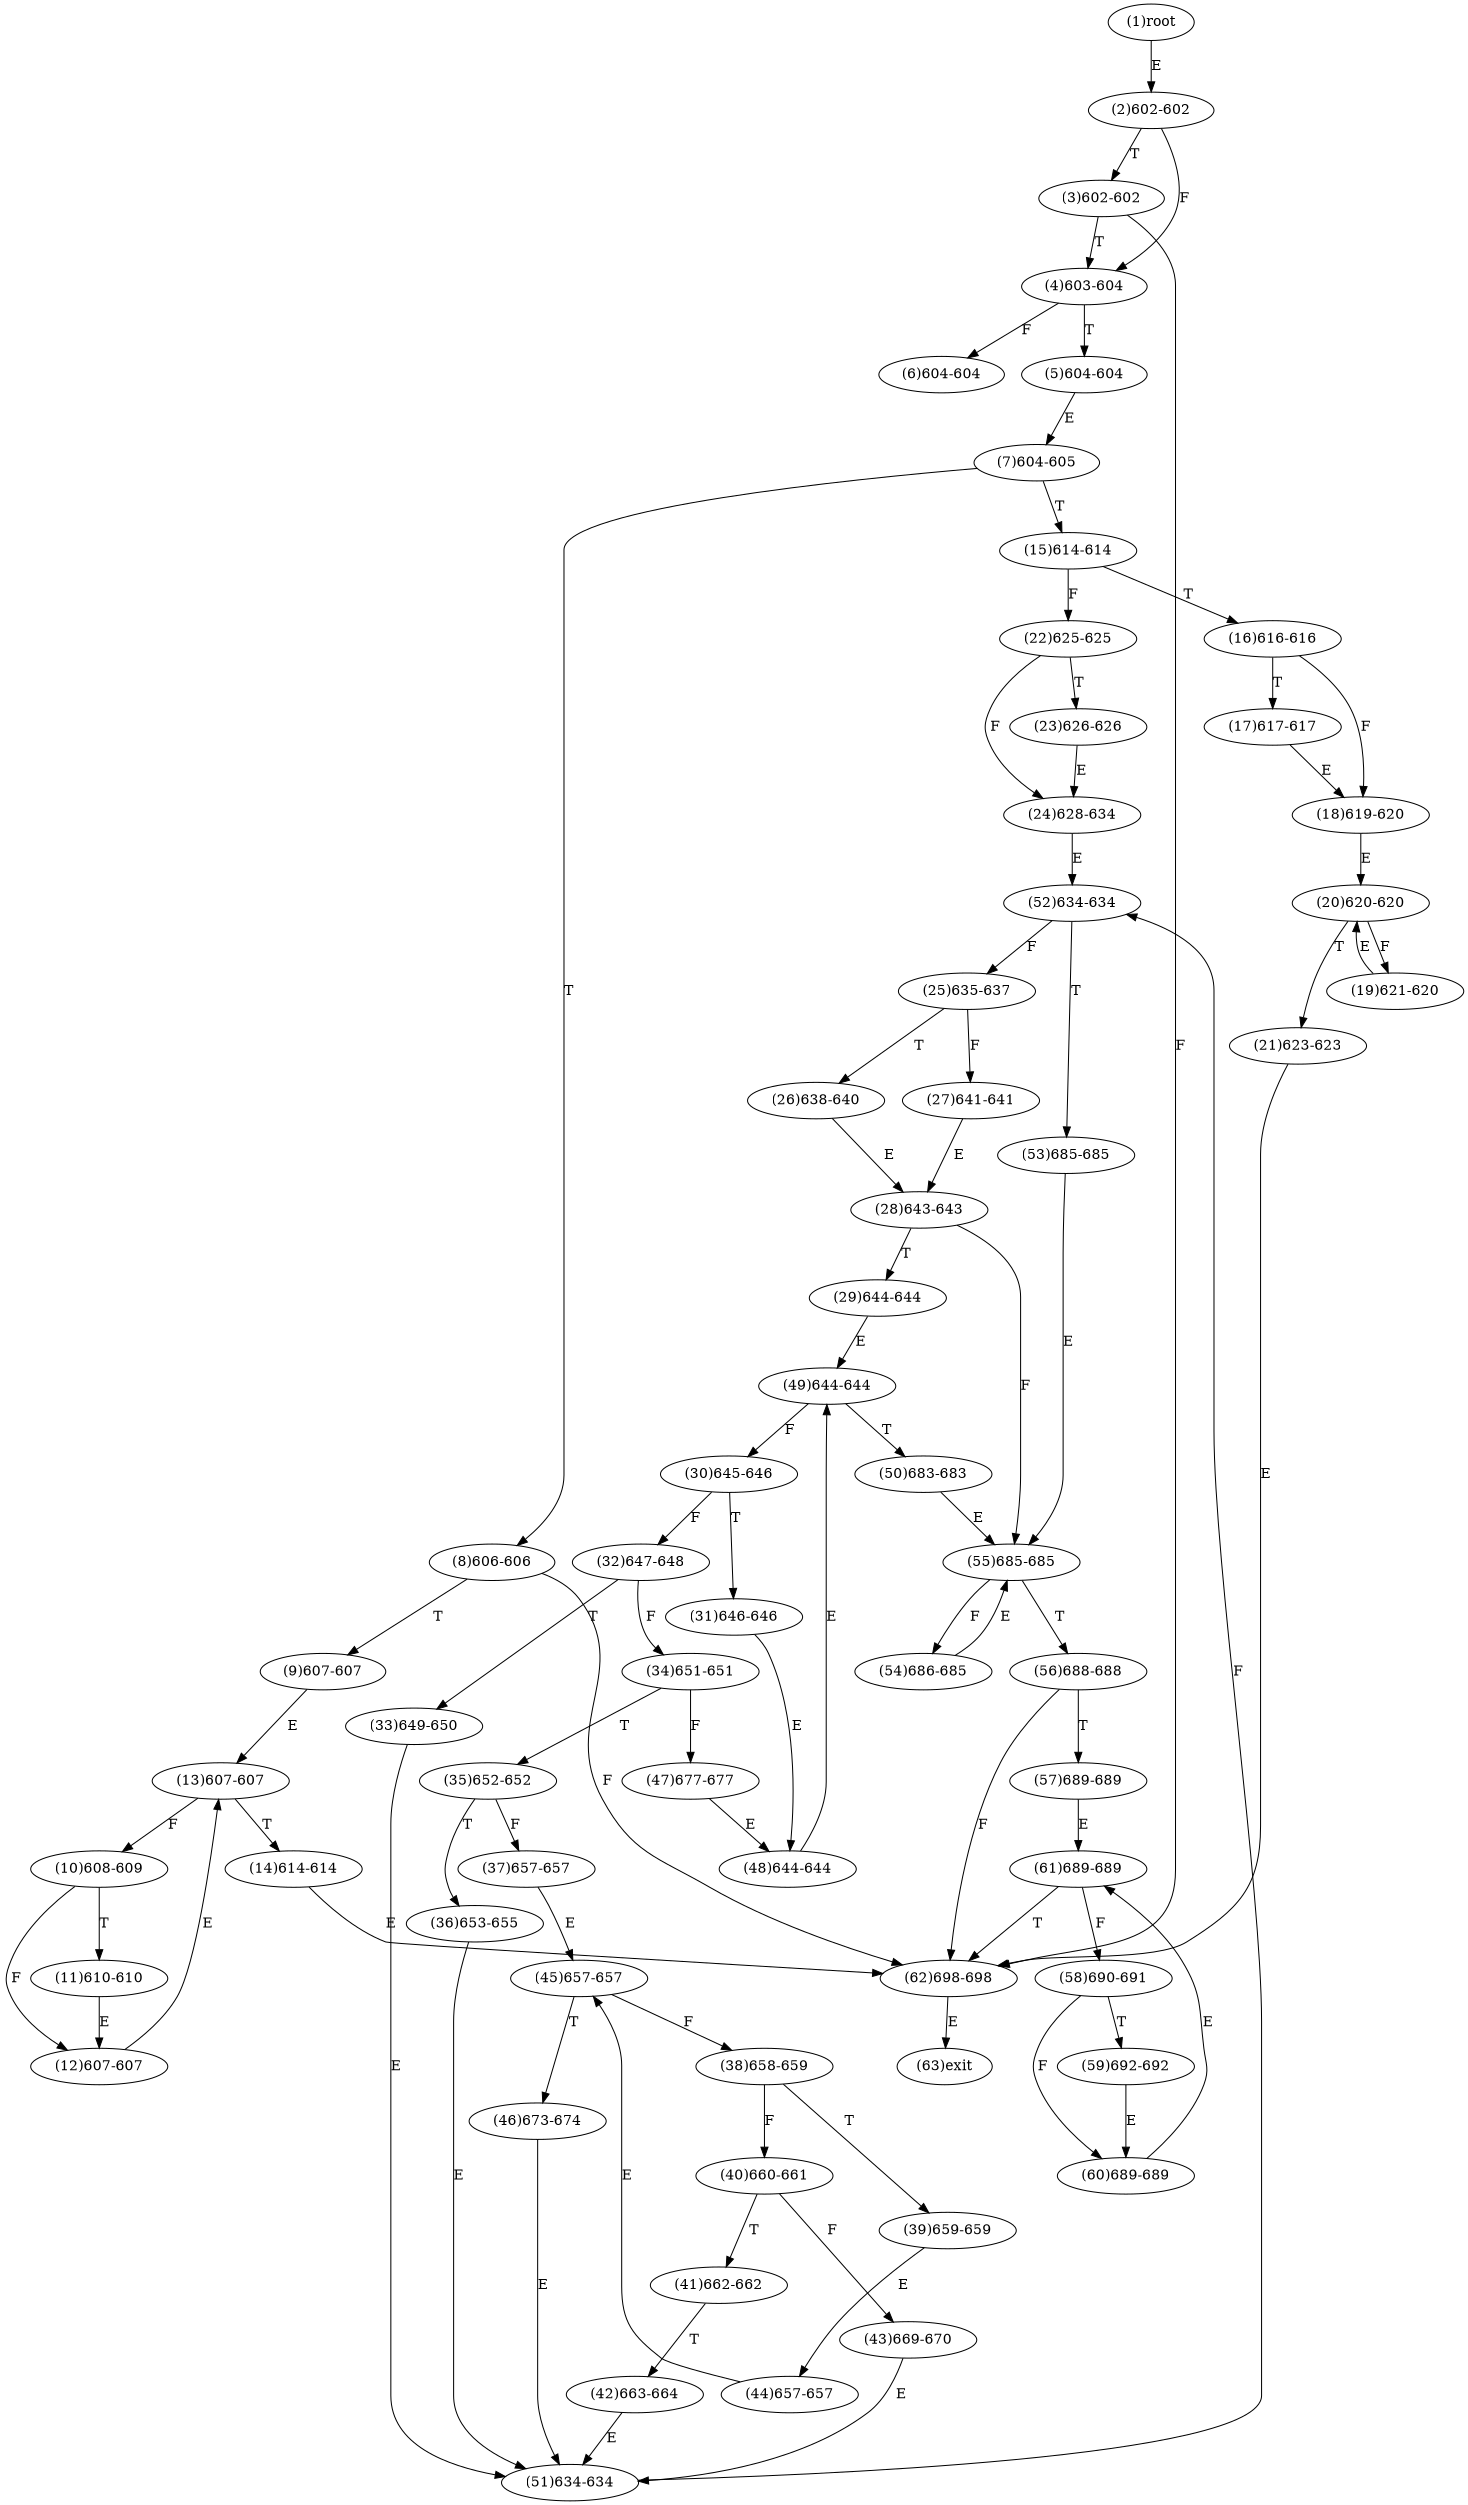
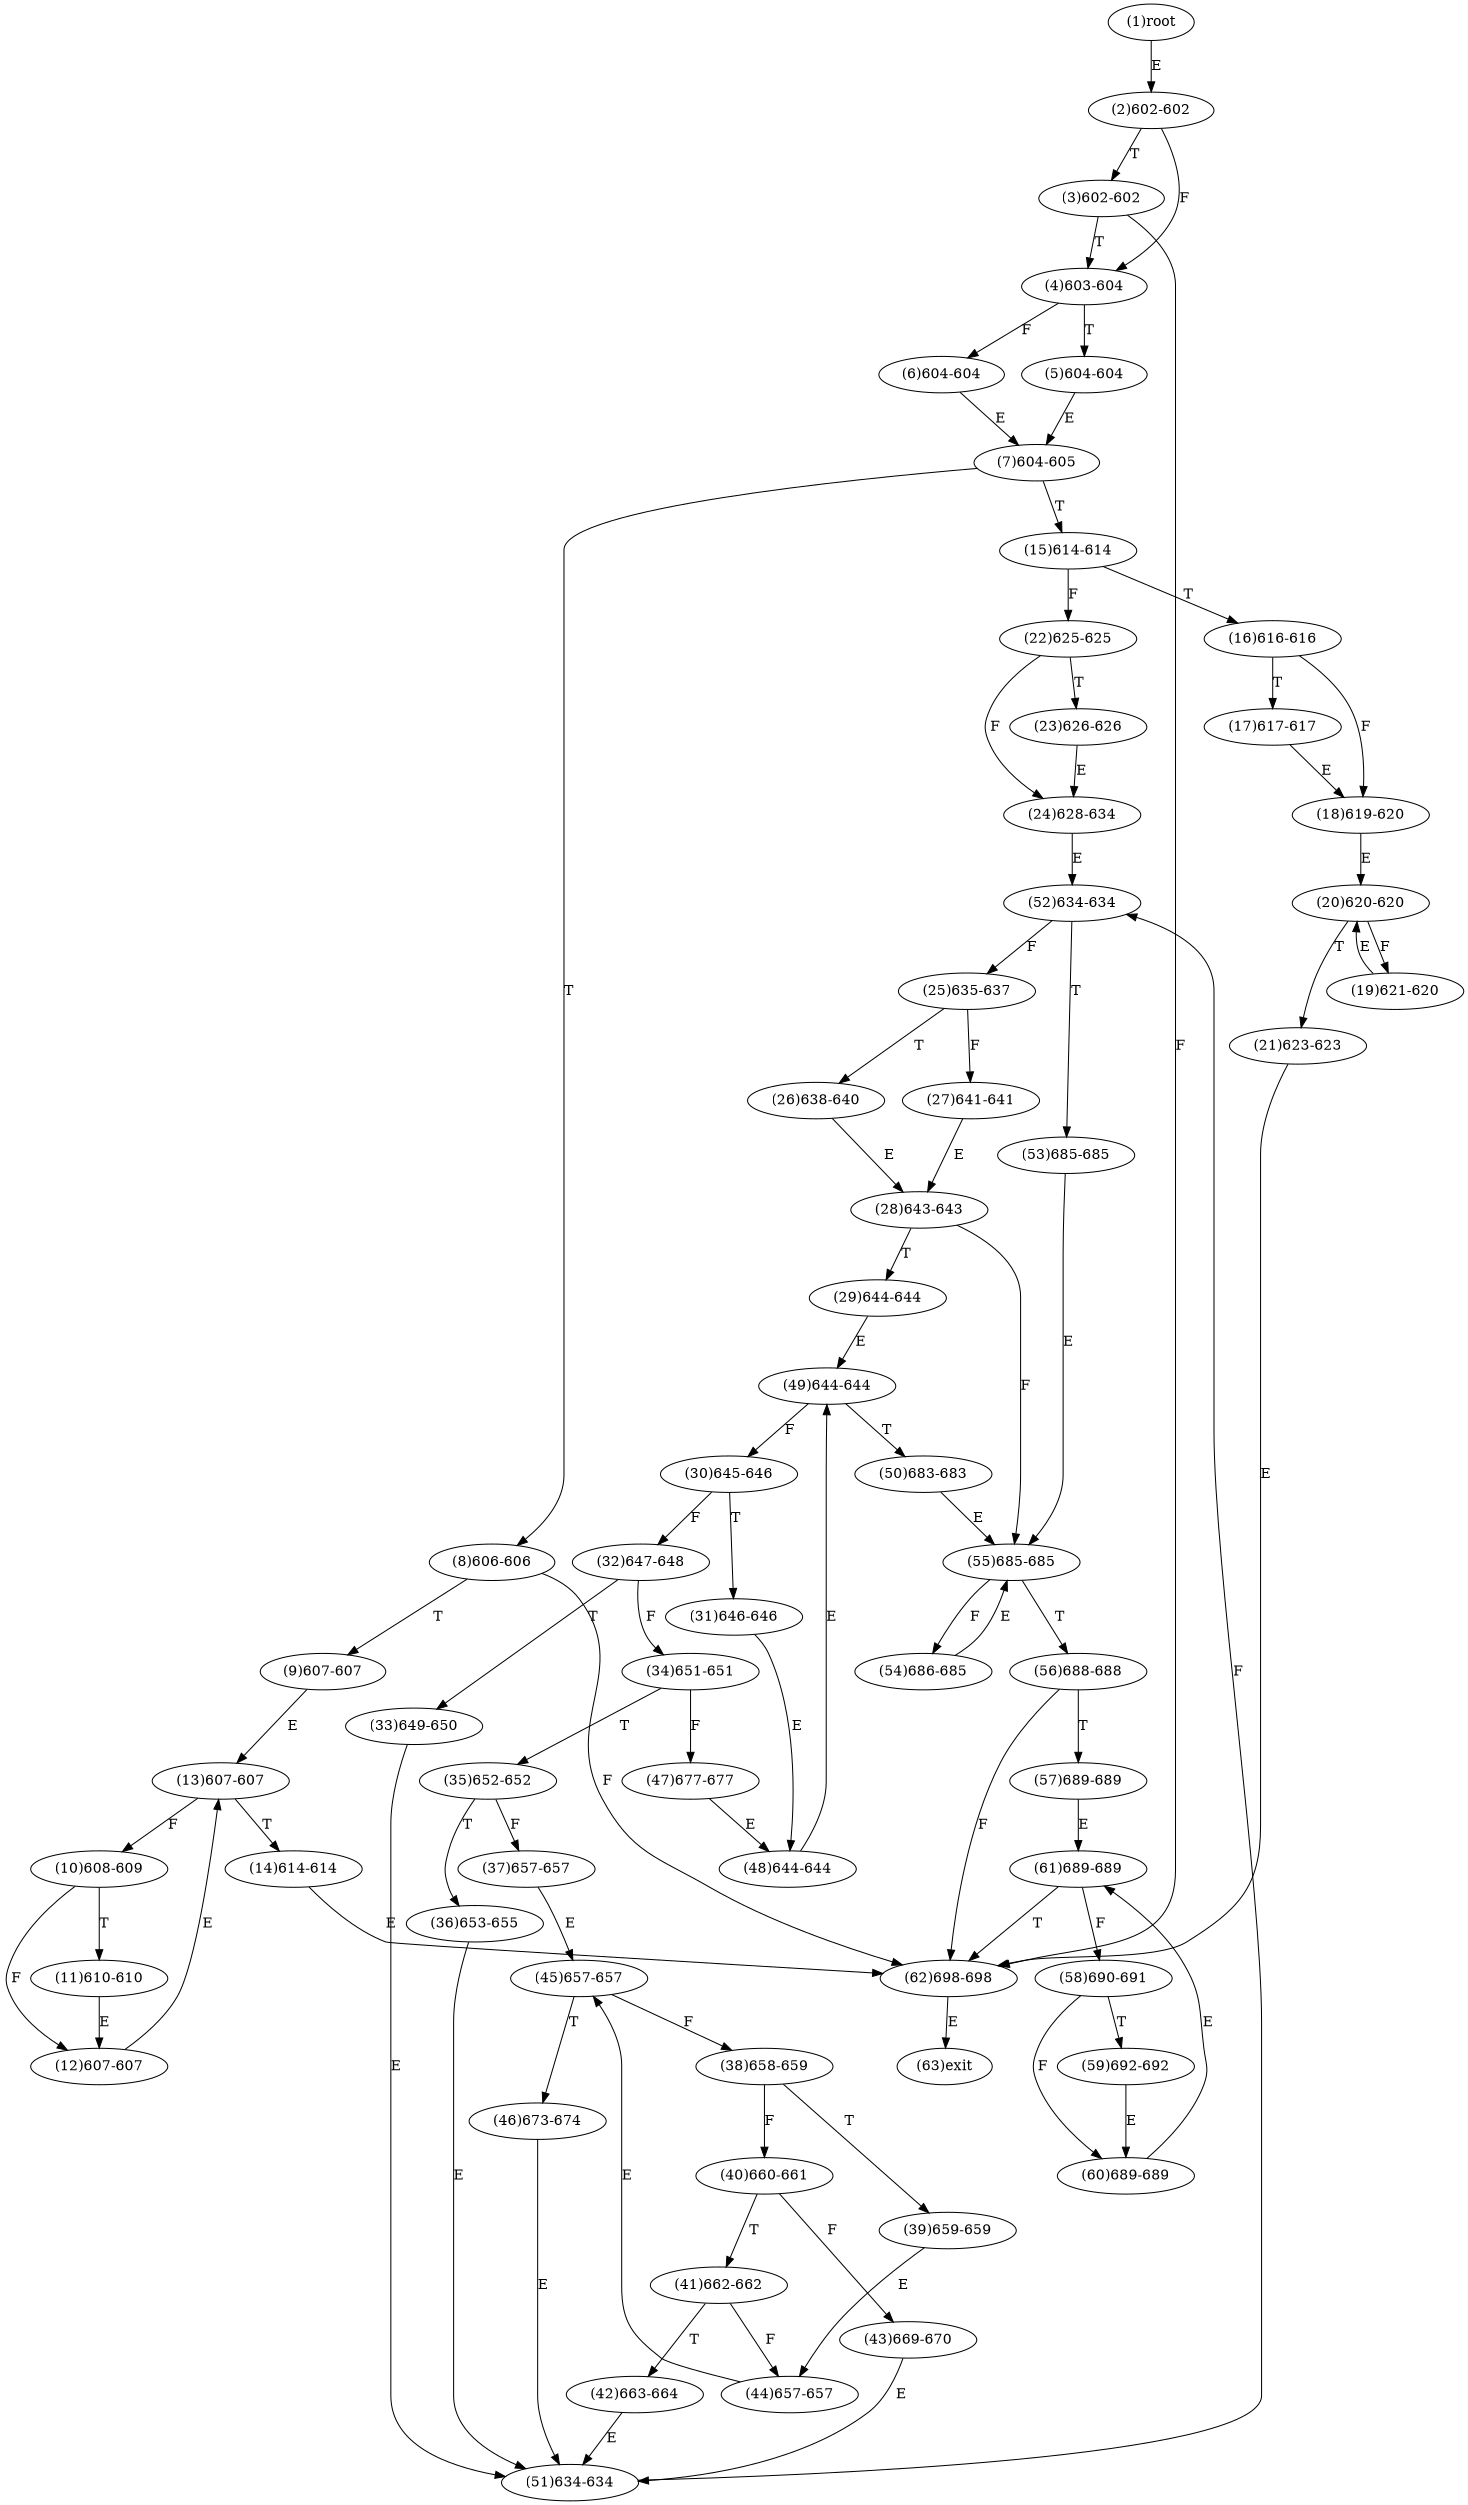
  digraph {
    n1 [label="(1)root"]
    n2 [label="(2)602-602"]
    n3 [label="(3)602-602"]
    n4 [label="(4)603-604"]
    n5 [label="(62)698-698"]
    n6 [label="(5)604-604"]
    n7 [label="(6)604-604"]
    n8 [label="(63)exit"]
    n9 [label="(7)604-605"]
    n10 [label="(8)606-606"]
    n11 [label="(15)614-614"]
    n12 [label="(9)607-607"]
    n13 [label="(16)616-616"]
    n14 [label="(22)625-625"]
    n15 [label="(13)607-607"]
    n16 [label="(10)608-609"]
    n17 [label="(14)614-614"]
    n18 [label="(11)610-610"]
    n19 [label="(12)607-607"]
    n20 [label="(17)617-617"]
    n21 [label="(18)619-620"]
    n22 [label="(23)626-626"]
    n23 [label="(24)628-634"]
    n24 [label="(20)620-620"]
    n25 [label="(19)621-620"]
    n26 [label="(21)623-623"]
    n27 [label="(52)634-634"]
    n28 [label="(25)635-637"]
    n29 [label="(27)641-641"]
    n30 [label="(26)638-640"]
    n31 [label="(28)643-643"]
    n32 [label="(53)685-685"]
    n33 [label="(29)644-644"]
    n34 [label="(55)685-685"]
    n35 [label="(49)644-644"]
    n36 [label="(30)645-646"]
    n37 [label="(50)683-683"]
    n38 [label="(54)686-685"]
    n39 [label="(56)688-688"]
    n40 [label="(31)646-646"]
    n41 [label="(48)644-644"]
    n42 [label="(32)647-648"]
    n43 [label="(34)651-651"]
    n44 [label="(33)649-650"]
    n45 [label="(35)652-652"]
    n46 [label="(47)677-677"]
    n47 [label="(36)653-655"]
    n48 [label="(37)657-657"]
    n49 [label="(51)634-634"]
    n50 [label="(45)657-657"]
    n51 [label="(38)658-659"]
    n52 [label="(39)659-659"]
    n53 [label="(40)660-661"]
    n54 [label="(44)657-657"]
    n55 [label="(43)669-670"]
    n56 [label="(41)662-662"]
    n57 [label="(46)673-674"]
    n58 [label="(42)663-664"]
    n59 [label="(57)689-689"]
    n60 [label="(59)692-692"]
    n61 [label="(60)689-689"]
    n62 [label="(61)689-689"]
    n63 [label="(58)690-691"]
    n1 -> n2 [label=E]
    n2 -> n3 [label=T]
    n2 -> n4 [label=F]
    n3 -> n4 [label=T]
    n3 -> n5 [label=F]
    n4 -> n6 [label=T]
    n4 -> n7 [label=F]
    n5 -> n8 [label=E]
    n6 -> n9 [label=E]
+   n7 -> n9 [label=E]
    n9 -> n10 [label=T]
    n9 -> n11 [label=T]
    n10 -> n5 [label=F]
    n10 -> n12 [label=T]
    n11 -> n13 [label=T]
    n11 -> n14 [label=F]
    n12 -> n15 [label=E]
    n13 -> n20 [label=T]
    n13 -> n21 [label=F]
    n14 -> n22 [label=T]
    n14 -> n23 [label=F]
    n15 -> n16 [label=F]
    n15 -> n17 [label=T]
    n16 -> n18 [label=T]
    n16 -> n19 [label=F]
    n17 -> n5 [label=E]
    n18 -> n19 [label=E]
    n19 -> n15 [label=E]
    n20 -> n21 [label=E]
    n21 -> n24 [label=E]
    n22 -> n23 [label=E]
    n23 -> n27 [label=E]
    n24 -> n25 [label=F]
    n24 -> n26 [label=T]
    n25 -> n24 [label=E]
    n26 -> n5 [label=E]
    n27 -> n28 [label=F]
    n27 -> n32 [label=T]
    n28 -> n29 [label=F]
    n28 -> n30 [label=T]
    n29 -> n31 [label=E]
    n30 -> n31 [label=E]
    n31 -> n33 [label=T]
    n31 -> n34 [label=F]
    n32 -> n34 [label=E]
    n33 -> n35 [label=E]
    n34 -> n38 [label=F]
    n34 -> n39 [label=T]
    n35 -> n36 [label=F]
    n35 -> n37 [label=T]
    n36 -> n40 [label=T]
    n36 -> n42 [label=F]
    n37 -> n34 [label=E]
    n38 -> n34 [label=E]
    n39 -> n5 [label=F]
    n39 -> n59 [label=T]
    n40 -> n41 [label=E]
    n41 -> n35 [label=E]
    n42 -> n43 [label=F]
    n42 -> n44 [label=T]
    n43 -> n45 [label=T]
    n43 -> n46 [label=F]
    n44 -> n49 [label=E]
    n45 -> n47 [label=T]
    n45 -> n48 [label=F]
    n46 -> n41 [label=E]
    n47 -> n49 [label=E]
    n48 -> n50 [label=E]
    n49 -> n27 [label=F]
    n50 -> n51 [label=F]
    n50 -> n57 [label=T]
    n51 -> n52 [label=T]
    n51 -> n53 [label=F]
    n52 -> n54 [label=E]
    n53 -> n55 [label=F]
    n53 -> n56 [label=T]
    n54 -> n50 [label=E]
    n55 -> n49 [label=E]
+   n56 -> n54 [label=F]
    n56 -> n58 [label=T]
    n57 -> n49 [label=E]
    n58 -> n49 [label=E]
    n59 -> n62 [label=E]
    n60 -> n61 [label=E]
    n61 -> n62 [label=E]
    n62 -> n5 [label=T]
    n62 -> n63 [label=F]
    n63 -> n60 [label=T]
    n63 -> n61 [label=F]
  }
